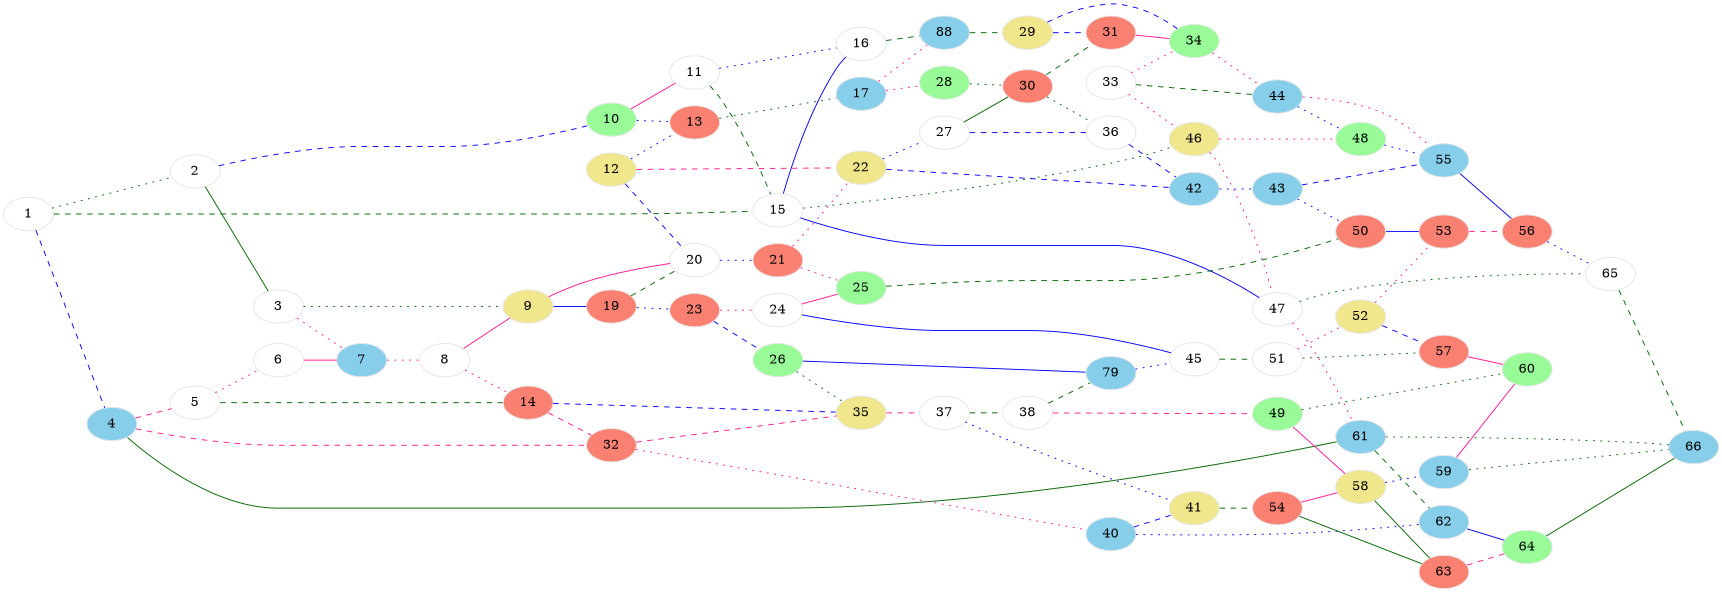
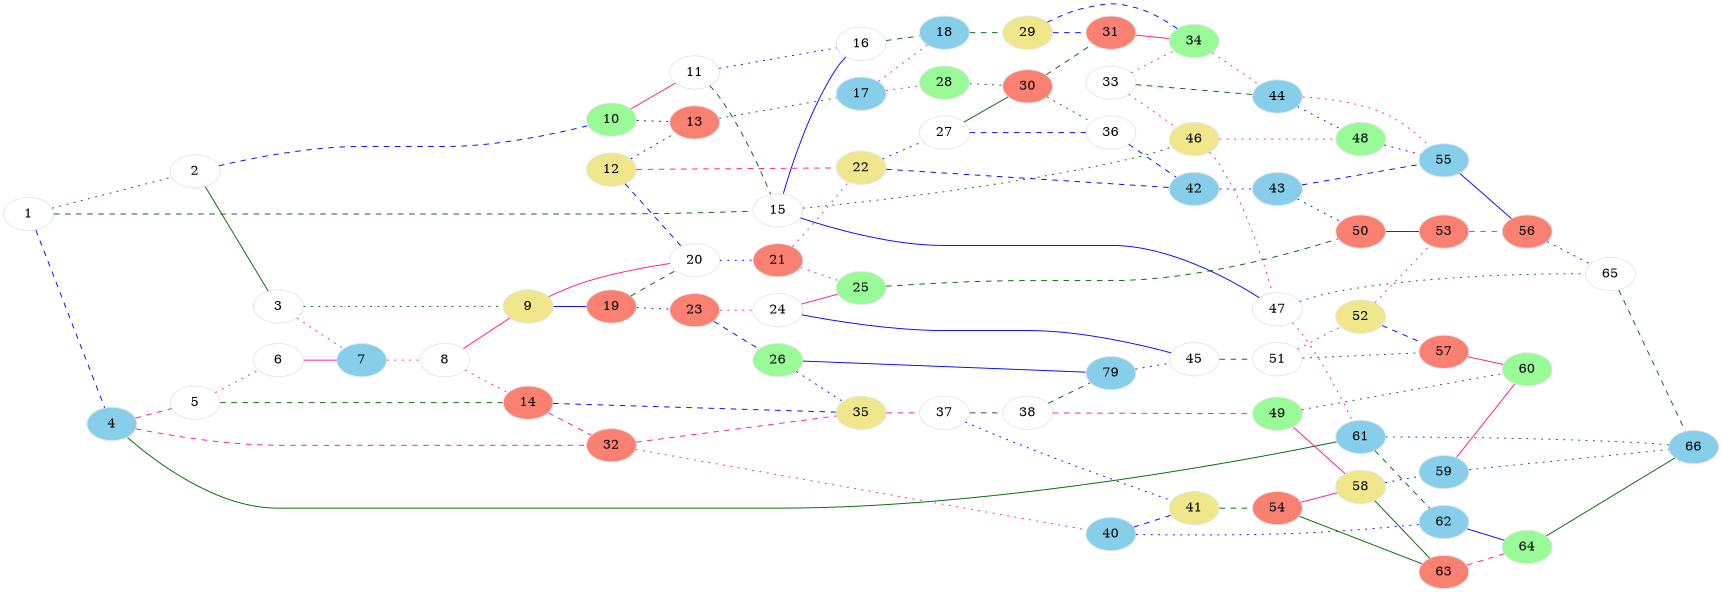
  graph {
    rankdir=LR
    node [color=gray90 fillcolor=white style=filled]
    edge [color=deeppink style=dotted weight=1.0]
    1
    2
    4 [fillcolor=skyblue]
    15
    3
    10 [fillcolor=palegreen]
    5
    32 [fillcolor=salmon]
    61 [fillcolor=skyblue]
    16
    46 [fillcolor=khaki]
    47
    7 [fillcolor=skyblue]
    9 [fillcolor=khaki]
    11
    13 [fillcolor=salmon]
    8
    19 [fillcolor=salmon]
    20
    6
    14 [fillcolor=salmon]
    35 [fillcolor=khaki]
    40 [fillcolor=skyblue]
    62 [fillcolor=skyblue]
    66 [fillcolor=skyblue]
    23 [fillcolor=salmon]
    21 [fillcolor=salmon]
    17 [fillcolor=skyblue]
-   18 [fillcolor=skyblue label=88]
+   18 [fillcolor=skyblue]
    12 [fillcolor=khaki]
    22 [fillcolor=khaki]
    27
    42 [fillcolor=skyblue]
    28 [fillcolor=palegreen]
    37
    48 [fillcolor=palegreen]
    65
    29 [fillcolor=khaki]
    30 [fillcolor=salmon]
    31 [fillcolor=salmon]
    34 [fillcolor=palegreen]
    24
    26 [fillcolor=palegreen]
    25 [fillcolor=palegreen]
    50 [fillcolor=salmon]
    36
    43 [fillcolor=skyblue]
    45
    n49 [fillcolor=skyblue label=79]
    51
    53 [fillcolor=salmon]
    44 [fillcolor=skyblue]
    41 [fillcolor=khaki]
    33
    55 [fillcolor=skyblue]
    38
    49 [fillcolor=palegreen]
    54 [fillcolor=salmon]
    58 [fillcolor=khaki]
    60 [fillcolor=palegreen]
    64 [fillcolor=palegreen]
    63 [fillcolor=salmon]
    56 [fillcolor=salmon]
    52 [fillcolor=khaki]
    57 [fillcolor=salmon]
    59 [fillcolor=skyblue]
    1 -- 2 [color=darkgreen]
    1 -- 4 [color=blue style=dashed]
    1 -- 15 [color=darkgreen style=dashed]
    2 -- 3 [color=darkgreen style=solid]
    2 -- 10 [color=blue style=dashed]
    4 -- 5 [style=dashed]
    4 -- 32 [style=dashed]
    4 -- 61 [color=darkgreen style=solid]
    15 -- 16 [color=blue style=solid]
    15 -- 46 [color=darkgreen]
    15 -- 47 [color=blue style=solid]
    3 -- 7
    3 -- 9 [color=darkgreen]
    10 -- 11 [style=solid]
    10 -- 13 [color=blue]
    5 -- 6
    5 -- 14 [color=darkgreen style=dashed]
    32 -- 35 [style=dashed]
    32 -- 40
    61 -- 62 [color=darkgreen style=dashed]
    61 -- 66 [color=darkgreen]
    16 -- 18 [color=darkgreen style=dashed]
    46 -- 47
    46 -- 48
    47 -- 61
    47 -- 65 [color=darkgreen]
    7 -- 8
    9 -- 19 [color=blue style=solid]
    9 -- 20 [style=solid]
    11 -- 15 [color=darkgreen style=dashed]
    11 -- 16 [color=blue]
    13 -- 17 [color=darkgreen]
    8 -- 9 [style=solid]
    8 -- 14
    19 -- 20 [color=darkgreen style=dashed]
    19 -- 23 [color=blue]
    20 -- 21 [color=blue]
    6 -- 7 [style=solid weight=2.0]
    14 -- 32 [style=dashed]
    14 -- 35 [color=blue style=dashed]
    35 -- 37 [style=dashed]
    40 -- 62 [color=blue]
    40 -- 41 [color=blue style=dashed]
    62 -- 64 [color=blue style=solid]
    23 -- 24
    23 -- 26 [color=blue style=dashed]
    21 -- 22
    21 -- 25
    17 -- 18
    17 -- 28
    18 -- 29 [color=darkgreen style=dashed]
    12 -- 13 [color=blue]
    12 -- 20 [color=blue style=dashed]
    12 -- 22 [style=dashed]
    22 -- 27 [color=blue]
    22 -- 42 [color=blue style=dashed]
    27 -- 30 [color=darkgreen style=solid]
    27 -- 36 [color=blue style=dashed]
    42 -- 43 [color=blue]
    28 -- 30 [color=darkgreen]
    37 -- 41 [color=blue]
    37 -- 38 [color=darkgreen style=dashed]
    48 -- 55 [color=blue]
    65 -- 66 [color=darkgreen style=dashed]
    29 -- 31 [color=blue style=dashed]
    29 -- 34 [color=blue style=dashed]
    30 -- 31 [color=darkgreen style=dashed]
    30 -- 36 [color=darkgreen]
    31 -- 34 [style=solid]
    34 -- 44
    24 -- 25 [style=solid]
    24 -- 45 [color=blue style=solid]
-   26 -- 35 [color=darkgreen]
+   26 -- 35 [color=blue]
    26 -- n49 [color=blue style=solid]
    25 -- 50 [color=darkgreen style=dashed]
    50 -- 53 [color=blue style=solid]
    36 -- 42 [color=blue style=dashed weight=2.0]
    43 -- 50 [color=blue]
    43 -- 55 [color=blue style=dashed]
    45 -- 51 [color=darkgreen style=dashed weight=2.0]
    n49 -- 45 [color=blue]
    51 -- 52
    51 -- 57 [color=darkgreen]
    53 -- 56 [style=dashed]
    44 -- 48 [color=blue]
    44 -- 55
    41 -- 54 [color=darkgreen style=dashed]
    33 -- 46
    33 -- 34
    33 -- 44 [color=darkgreen style=dashed]
    55 -- 56 [color=blue style=solid]
    38 -- n49 [color=darkgreen style=dashed]
    38 -- 49 [style=dashed]
    49 -- 58 [style=solid]
    49 -- 60 [color=darkgreen]
    54 -- 58 [style=solid]
    54 -- 63 [color=darkgreen style=solid]
    58 -- 63 [color=darkgreen style=solid]
    58 -- 59 [color=blue]
    64 -- 66 [color=darkgreen style=solid]
    63 -- 64 [style=dashed weight=2.0]
    56 -- 65 [color=blue]
    52 -- 53
    52 -- 57 [color=blue style=dashed]
    57 -- 60 [style=solid weight=2.0]
    59 -- 66 [color=darkgreen]
    59 -- 60 [style=solid]
  }
